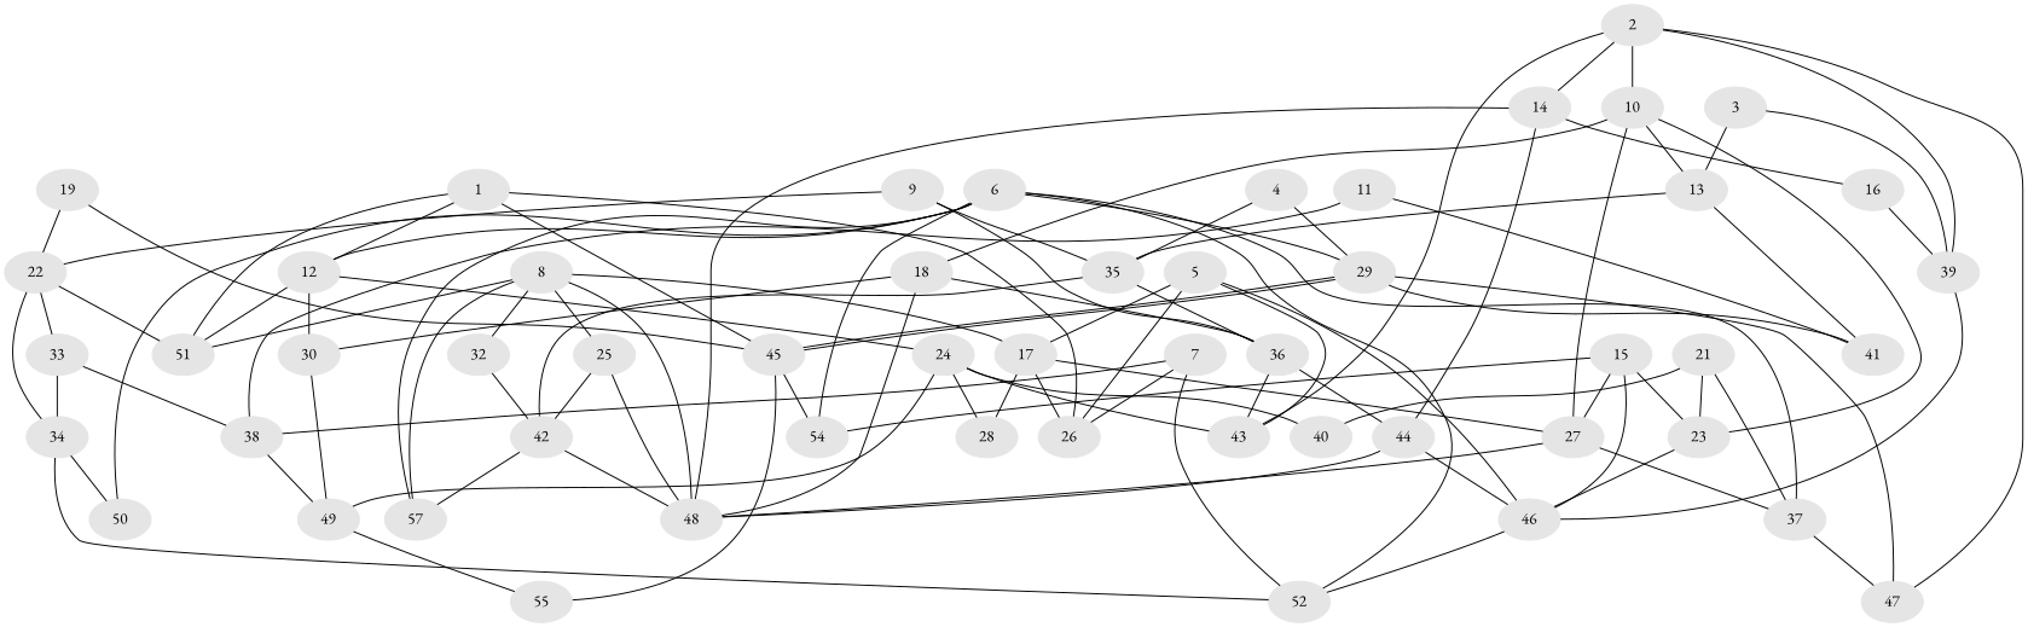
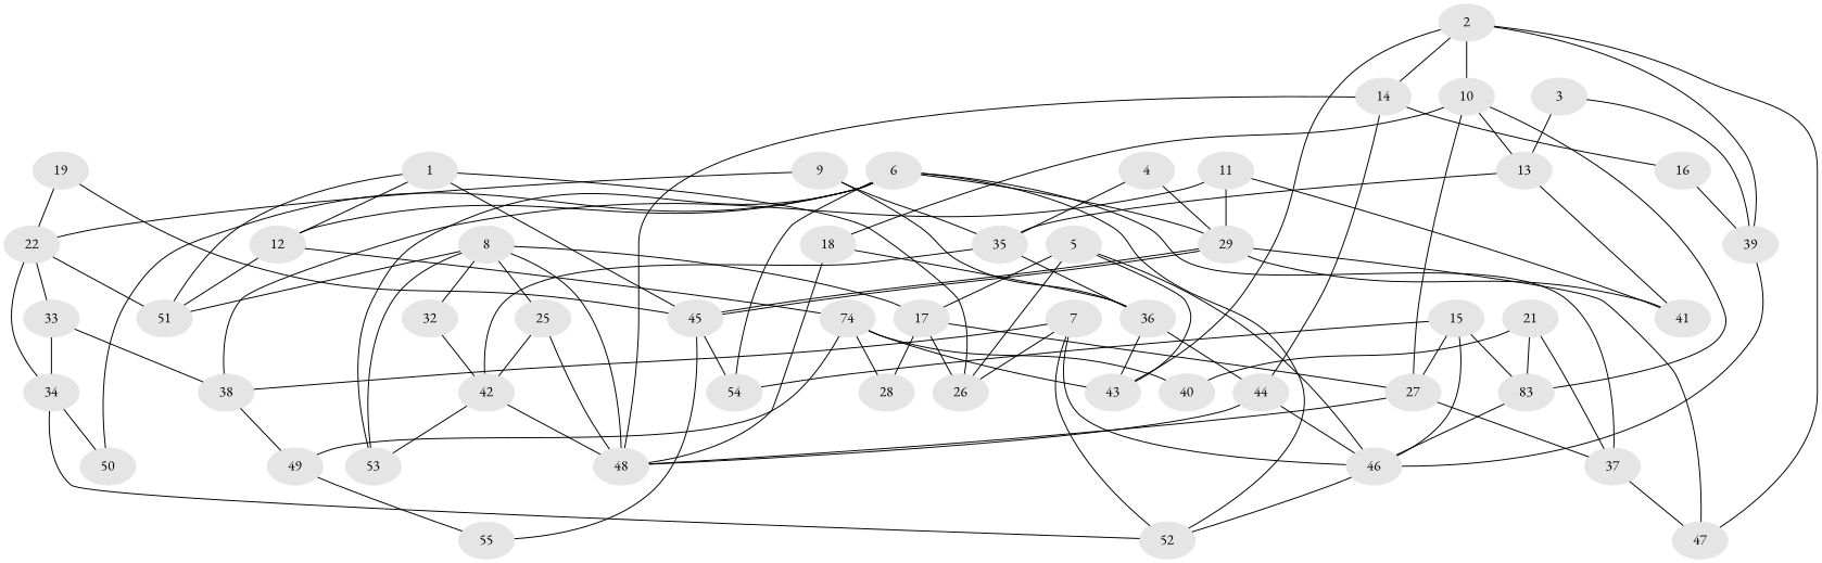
  graph {
    fontname="EB Garamond"
    node [color=gray90 fontname="EB Garamond" style=filled]
    edge [fontname="EB Garamond"]
    1
    12
    26
    45
    51
-   24
-   30
+   24 [label=74]
    54
    55
    2
    10
    14
    39
    43
    47
    13
    18
-   23
+   23 [label=83]
    27
    48
    16
    44
    46
    3
    35
    41
    4
    29
    36
    42
    5
    17
    28
    52
    6
    50
-   53 [label=57]
+   53
    37
    7
    38
    49
    8
    25
    32
    9
    22
    33
    34
    11
    40
    15
    19
    21
    1 -- 12
    1 -- 26
    1 -- 45
    1 -- 51
    12 -- 51
    12 -- 24
-   12 -- 30
    45 -- 54
    45 -- 55
    24 -- 43
    24 -- 28
    24 -- 49
    24 -- 40
-   30 -- 49
    2 -- 10
    2 -- 14
    2 -- 39
    2 -- 43
    2 -- 47
    10 -- 13
    10 -- 18
    10 -- 23
    10 -- 27
    14 -- 48
    14 -- 16
    14 -- 44
    39 -- 46
    13 -- 35
    13 -- 41
-   18 -- 30
    18 -- 48
    18 -- 36
    23 -- 46
    27 -- 48
    27 -- 37
    16 -- 39
    44 -- 48
    44 -- 46
    46 -- 52
    3 -- 39
    3 -- 13
    35 -- 36
    35 -- 42
    4 -- 35
    4 -- 29
    29 -- 45
    29 -- 45
    29 -- 47
    29 -- 41
    36 -- 43
    36 -- 44
    42 -- 48
    42 -- 53
    5 -- 26
    5 -- 43
    5 -- 46
    5 -- 17
    17 -- 26
    17 -- 27
    17 -- 28
    6 -- 12
    6 -- 54
    6 -- 29
    6 -- 52
    6 -- 50
    6 -- 53
    6 -- 37
    37 -- 47
    7 -- 26
+   7 -- 46
    7 -- 52
    7 -- 38
    38 -- 49
    49 -- 55
    8 -- 51
    8 -- 48
    8 -- 17
    8 -- 53
    8 -- 25
    8 -- 32
    25 -- 48
    25 -- 42
    32 -- 42
    9 -- 35
    9 -- 36
    9 -- 22
    22 -- 51
    22 -- 33
    22 -- 34
    33 -- 38
    33 -- 34
    34 -- 52
    34 -- 50
    11 -- 41
+   11 -- 29
    11 -- 38
    15 -- 54
    15 -- 23
    15 -- 27
    15 -- 46
    19 -- 45
    19 -- 22
    21 -- 23
    21 -- 37
    21 -- 40
  }
